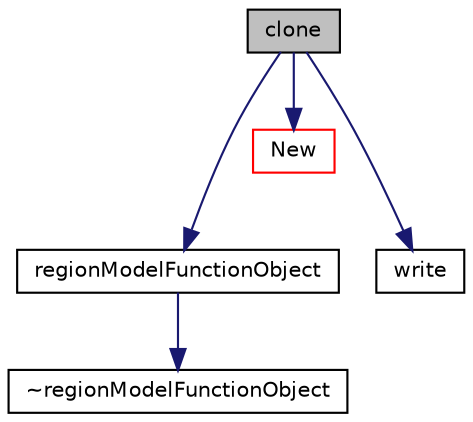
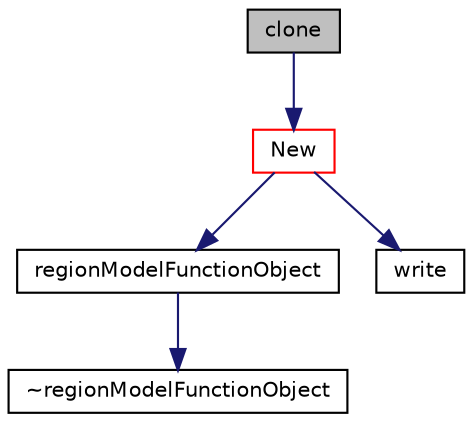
  digraph {
    rankdir=TB
    node [color=black fontname=Helvetica fontsize=10 shape=record]
    edge [color=midnightblue fontname=Helvetica fontsize=10 labelfontname=Helvetica labelfontsize=10 style=solid]
    n1 [fillcolor=grey75 fontcolor=black height=0.2 label=clone style=filled width=0.4]
    n2 [color=red height=0.2 label=New width=0.4]
    n3 [height=0.2 label=regionModelFunctionObject width=0.4]
    n4 [height=0.2 label=write width=0.4]
    n5 [height=0.2 label="~regionModelFunctionObject" width=0.4]
    n1 -> n2
-   n1 -> n3
-   n1 -> n4
+   n2 -> n3
+   n2 -> n4
    n3 -> n5
  }
